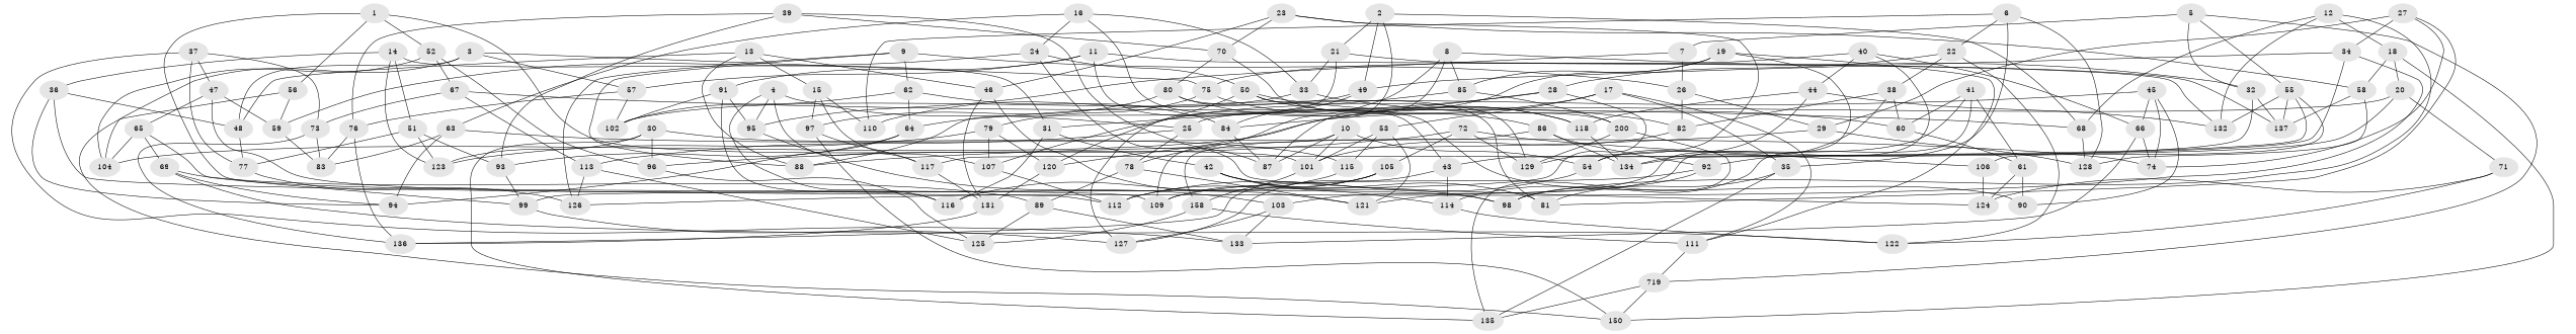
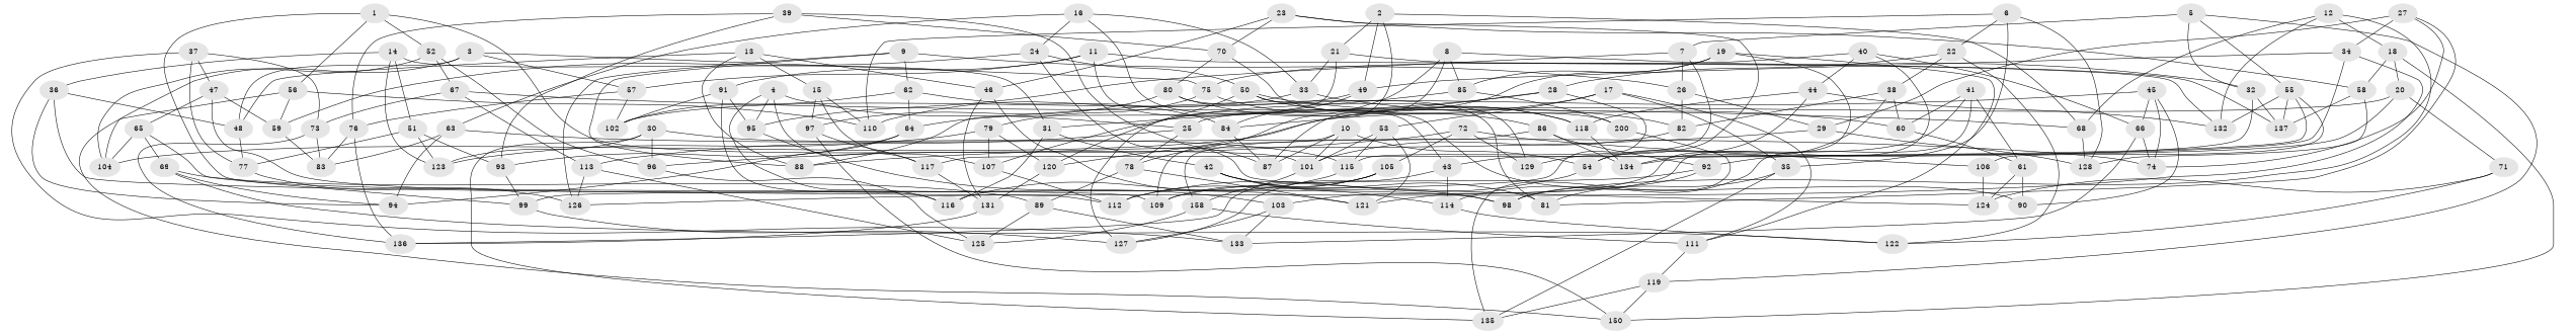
  graph {
    node [color=gray90 style=filled]
    1
    52
    56
    101
    109
    104
    96
    67
    110
    n10 [label=150]
    59
    n12 [label=158]
    2
    21
    49
    68
    78
    88
    33
    137
    84
    102
    128
    121
    89
    3
    48
    57
    75
    77
    76
    118
    79
    4
    25
    95
    116
    117
    113
    103
    131
    5
    7
    32
    55
-   119 [label=719]
+   119
    26
    115
    43
    132
    106
    135
    6
    22
    35
    28
    38
    122
    81
    29
    82
    8
    85
    87
    120
    107
    n67 [label=200]
    9
    62
    126
    64
    10
    54
    112
    11
    91
    114
    127
    12
    18
    98
    20
    58
    13
    15
    46
    97
    14
    31
    36
    51
    123
    42
    94
    93
    16
    24
    63
    90
    50
    124
    60
    74
    83
    17
    53
    111
    71
    92
    19
    133
    99
    134
    23
    70
    129
    80
    125
    27
    34
    30
    61
    37
    47
    73
    65
    136
    39
    40
    44
    66
    41
    45
    69
    86
    72
    105
    1 -- 52
    1 -- 56
    1 -- 101
    1 -- 109
    52 -- 104
    52 -- 96
    52 -- 67
+   56 -- 110
    56 -- n10
    56 -- 59
    101 -- n12
    96 -- 125
    67 -- 68
    67 -- 113
    67 -- 73
    59 -- 83
    n12 -- 111
    n12 -- 125
    2 -- 21
    2 -- 49
    2 -- 68
    2 -- 78
    21 -- 88
    21 -- 33
    21 -- 137
    49 -- 84
    49 -- 102
    68 -- 128
    78 -- 121
    78 -- 89
    33 -- 110
    33 -- 60
    84 -- 87
    89 -- 133
    89 -- 125
    3 -- 104
    3 -- 48
    3 -- 57
    3 -- 75
    48 -- 77
    57 -- 102
    57 -- 76
    75 -- 118
    75 -- 79
    77 -- 126
    76 -- 83
    76 -- 136
    118 -- 134
    79 -- 120
    79 -- 107
    79 -- 123
    4 -- 25
    4 -- 95
    4 -- 116
    4 -- 117
    25 -- 78
    25 -- 113
    95 -- 103
    117 -- 131
    113 -- 126
    113 -- 125
    103 -- 127
    103 -- 133
    131 -- 136
    5 -- 7
    5 -- 32
    5 -- 55
    5 -- 119
    7 -- 95
    7 -- 26
+   7 -- 115
    32 -- 137
    32 -- 43
    55 -- 137
    55 -- 117
    55 -- 132
    55 -- 106
    119 -- n10
    119 -- 135
    26 -- 29
    26 -- 82
    115 -- 116
    43 -- 114
    43 -- 127
    106 -- 124
    6 -- 110
    6 -- 128
    6 -- 22
    6 -- 35
    22 -- 28
    22 -- 38
    22 -- 122
    35 -- 135
    35 -- 81
    28 -- 104
    28 -- 31
    28 -- 99
    38 -- 82
    38 -- 60
    38 -- 134
    29 -- 88
    29 -- 128
    82 -- 101
    8 -- 32
    8 -- 85
    8 -- 87
    8 -- 120
    85 -- 107
    85 -- n67
    120 -- 131
    107 -- 112
    n67 -- 135
-   n67 -- 129
    9 -- 88
    9 -- 26
    9 -- 62
    9 -- 126
    62 -- 84
    62 -- 102
    62 -- 64
    64 -- 94
    64 -- 93
    10 -- 101
    10 -- 109
    10 -- 87
    10 -- 54
    54 -- 112
    11 -- 57
    11 -- 43
    11 -- 132
    11 -- 91
    91 -- 102
    91 -- 95
    91 -- 116
    114 -- 122
    12 -- 68
    12 -- 132
    12 -- 18
    12 -- 98
    18 -- n10
    18 -- 20
    18 -- 58
    20 -- 25
    20 -- 71
    20 -- 92
    58 -- 137
    58 -- 128
    13 -- 88
    13 -- 48
    13 -- 15
    13 -- 46
    15 -- 110
    15 -- 107
    15 -- 97
    46 -- 121
    46 -- 131
    97 -- n10
    97 -- 117
    14 -- 31
    14 -- 36
    14 -- 51
    14 -- 123
    31 -- 116
    31 -- 42
    36 -- 48
    36 -- 112
    36 -- 94
    51 -- 77
    51 -- 123
    51 -- 93
    42 -- 81
    42 -- 114
    42 -- 98
    93 -- 99
    16 -- 33
    16 -- 24
    16 -- 63
    16 -- 90
    24 -- 59
    24 -- 50
    24 -- 124
    63 -- 94
    63 -- 74
    63 -- 83
    50 -- 118
    50 -- 82
    50 -- 127
    50 -- 129
    60 -- 61
    17 -- 84
    17 -- 35
    17 -- 53
    17 -- 111
    53 -- 101
    53 -- 121
    53 -- 115
    111 -- 119
    71 -- 122
    71 -- 124
    92 -- 109
    92 -- 114
    19 -- 103
    19 -- 85
    19 -- 120
    19 -- 111
    99 -- 127
    23 -- 58
    23 -- 46
    23 -- 70
    23 -- 129
    70 -- n67
    70 -- 80
    80 -- 81
    80 -- 97
    80 -- 86
    27 -- 81
    27 -- 29
    27 -- 74
    27 -- 34
    34 -- 49
    34 -- 126
    34 -- 134
    30 -- 96
    30 -- 115
    30 -- 135
    30 -- 123
    61 -- 90
    61 -- 124
    37 -- 77
    37 -- 133
    37 -- 47
    37 -- 73
    47 -- 59
    47 -- 98
    47 -- 65
    73 -- 83
    73 -- 136
    65 -- 104
    65 -- 99
    65 -- 69
    39 -- 76
    39 -- 87
    39 -- 93
    39 -- 70
    40 -- 121
    40 -- 75
    40 -- 44
    40 -- 66
    44 -- 118
    44 -- 132
    44 -- 54
    66 -- 74
    66 -- 133
    41 -- 54
    41 -- 98
    41 -- 60
    41 -- 61
    45 -- 64
    45 -- 90
    45 -- 74
    45 -- 66
    69 -- 89
    69 -- 122
    69 -- 94
    86 -- n12
    86 -- 92
    86 -- 134
    72 -- 96
    72 -- 106
    72 -- 129
    72 -- 105
    105 -- 109
    105 -- 112
    105 -- 136
  }
